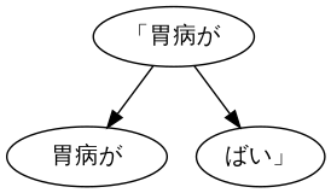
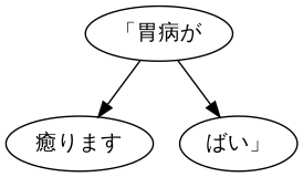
  digraph {
    n1 [label="「胃病が"]
-   n2 [label="胃病が"]
+   n2 [label="癒ります"]
    n3 [label="ばい」"]
    n1 -> n2
    n1 -> n3
  }
